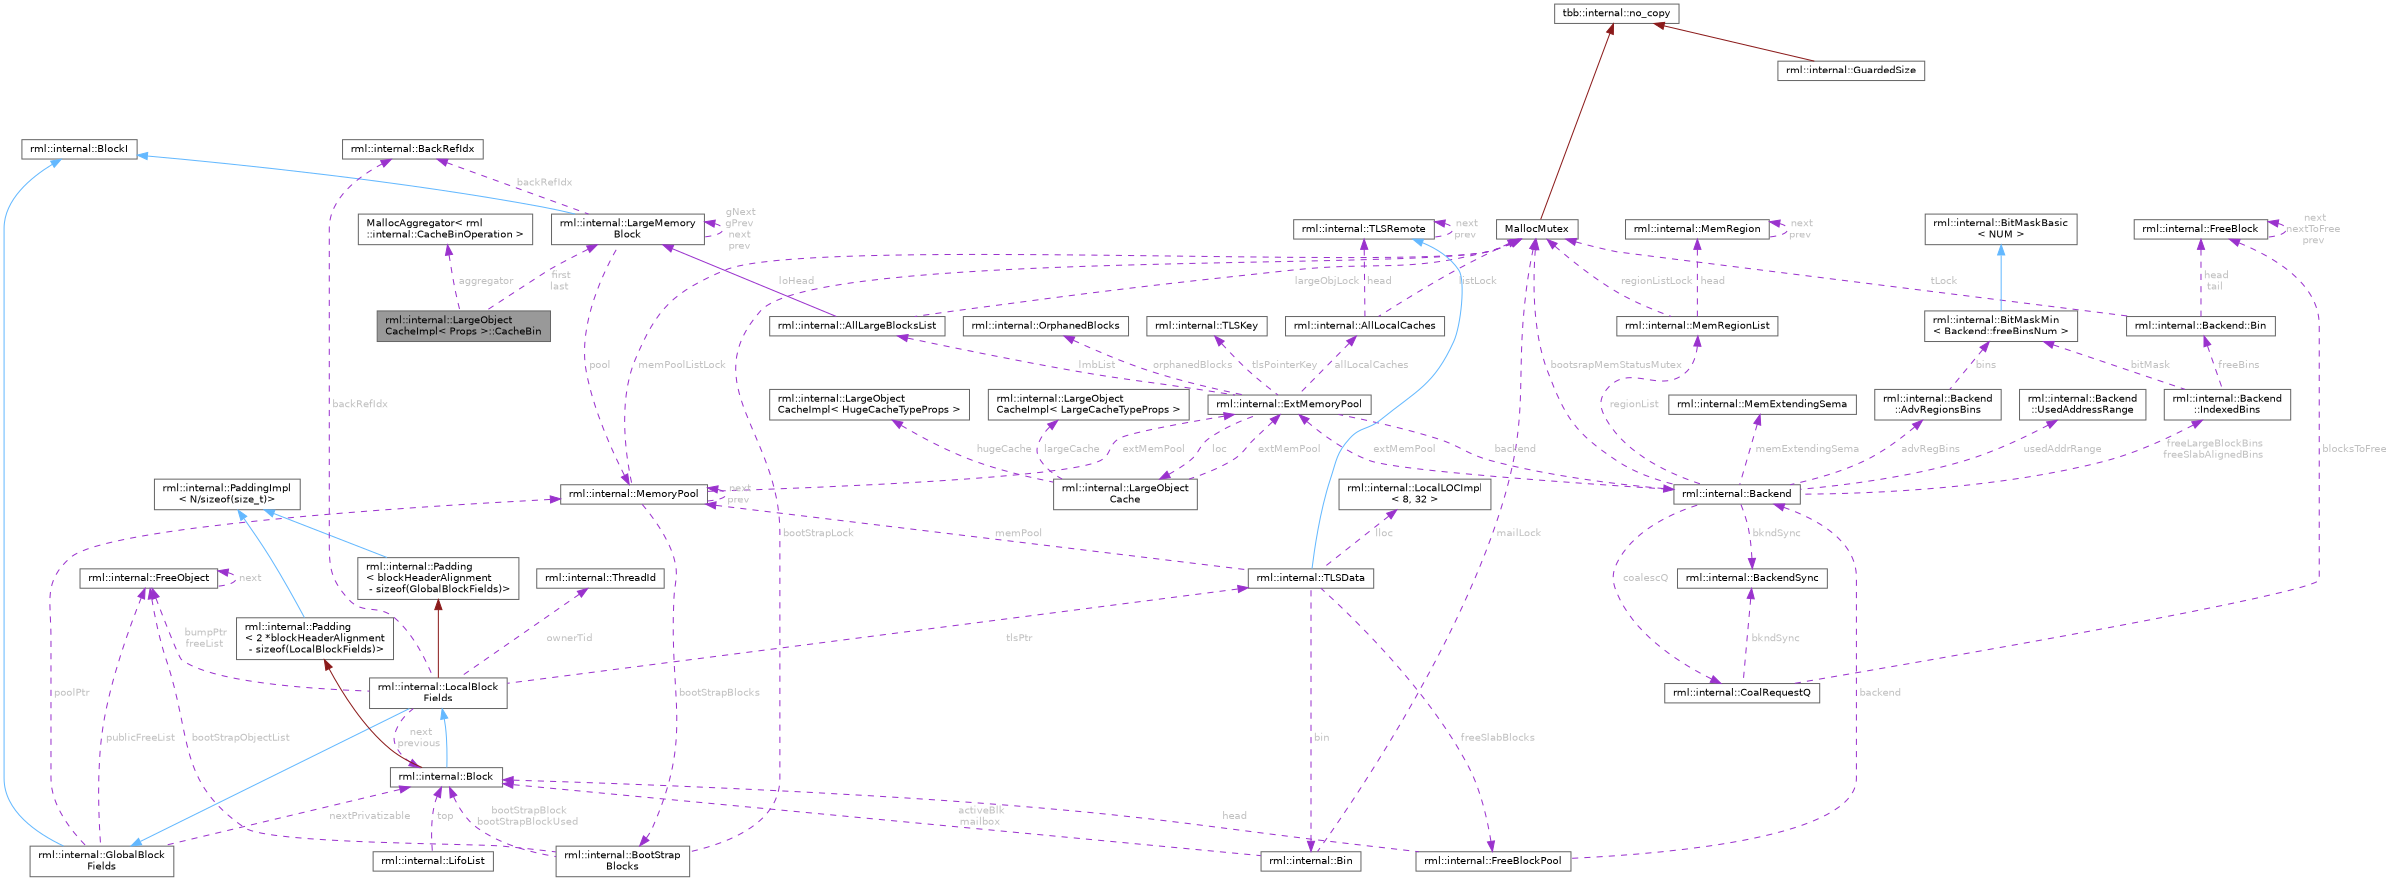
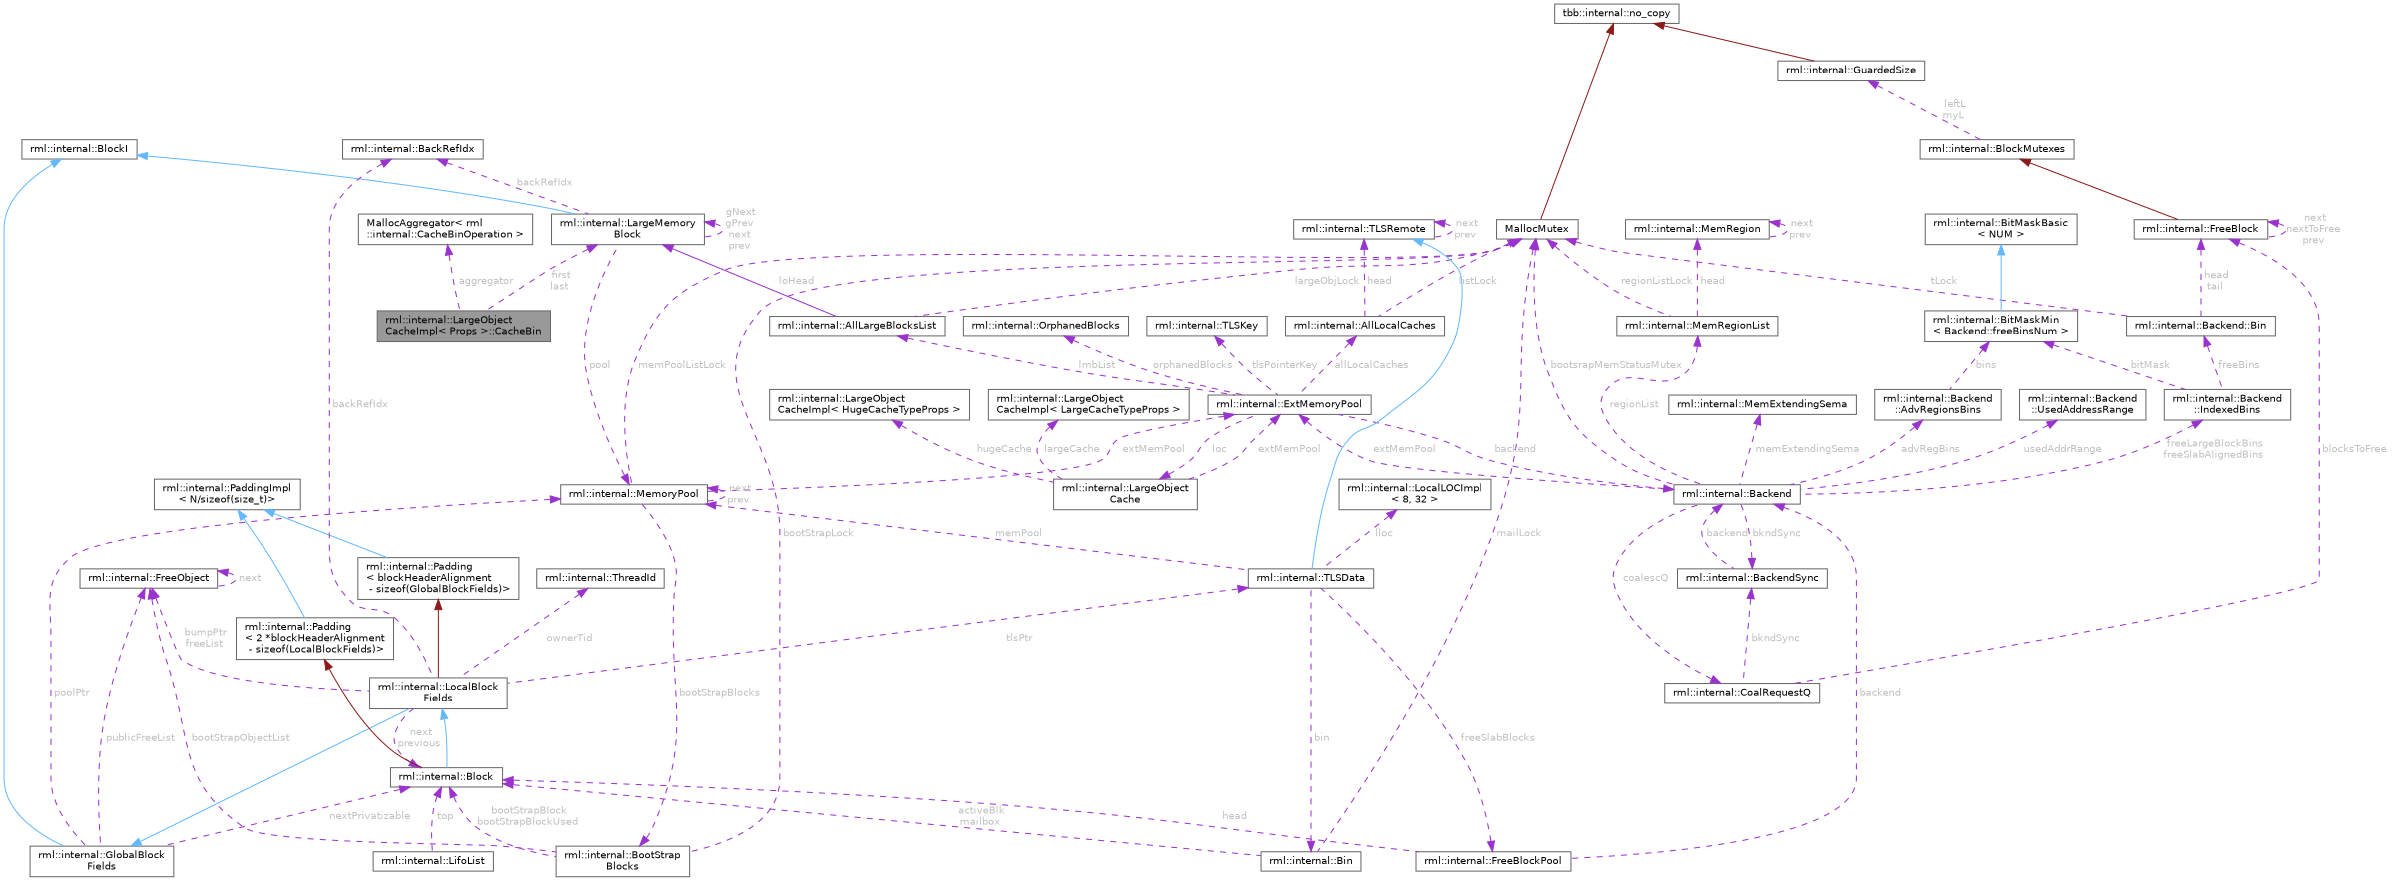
  digraph {
    rankdir=TB
    node [color=gray40 fillcolor=white fontname=Helvetica fontsize=10 shape=box style=filled]
    edge [color=darkorchid3 dir=back fontcolor=grey fontname=Helvetica fontsize=10 labelfontname=Helvetica labelfontsize=10 style=dashed]
    n1 [fillcolor=grey60 fontcolor=black height=0.2 label="rml::internal::LargeObject\lCacheImpl\< Props \>::CacheBin" width=0.4]
    n2 [height=0.2 label="rml::internal::LargeMemory\lBlock" width=0.4]
    n3 [height=0.2 label="rml::internal::AllLargeBlocksList" width=0.4]
    n4 [height=0.2 label="rml::internal::ExtMemoryPool" width=0.4]
    n5 [height=0.2 label="rml::internal::BlockI" width=0.4]
    n6 [height=0.2 label="rml::internal::GlobalBlock\lFields" width=0.4]
    n7 [height=0.2 label="rml::internal::LocalBlock\lFields" width=0.4]
    n8 [height=0.2 label="rml::internal::MemoryPool" width=0.4]
    n9 [height=0.2 label="rml::internal::TLSData" width=0.4]
    n10 [height=0.2 label=MallocMutex width=0.4]
    n11 [height=0.2 label="rml::internal::Backend" width=0.4]
    n12 [height=0.2 label="rml::internal::MemRegionList" width=0.4]
    n13 [height=0.2 label="rml::internal::Backend::Bin" width=0.4]
    n14 [height=0.2 label="rml::internal::AllLocalCaches" width=0.4]
    n15 [height=0.2 label="rml::internal::Bin" width=0.4]
    n16 [height=0.2 label="rml::internal::BootStrap\lBlocks" width=0.4]
    n17 [height=0.2 label="rml::internal::BackendSync" width=0.4]
    n18 [height=0.2 label="rml::internal::FreeBlockPool" width=0.4]
    n19 [height=0.2 label="rml::internal::Backend\l::IndexedBins" width=0.4]
    n20 [height=0.2 label="rml::internal::LifoList" width=0.4]
    n21 [height=0.2 label="tbb::internal::no_copy" width=0.4]
    n22 [height=0.2 label="rml::internal::GuardedSize" width=0.4]
+   n23 [height=0.2 label="rml::internal::BlockMutexes" width=0.4]
    n24 [height=0.2 label="rml::internal::LargeObject\lCache" width=0.4]
    n25 [height=0.2 label="rml::internal::CoalRequestQ" width=0.4]
    n26 [height=0.2 label="rml::internal::MemRegion" width=0.4]
    n27 [height=0.2 label="rml::internal::FreeBlock" width=0.4]
    n28 [height=0.2 label="rml::internal::MemExtendingSema" width=0.4]
    n29 [height=0.2 label="rml::internal::Backend\l::UsedAddressRange" width=0.4]
    n30 [height=0.2 label="rml::internal::Backend\l::AdvRegionsBins" width=0.4]
    n31 [height=0.2 label="rml::internal::BitMaskMin\l\< Backend::freeBinsNum \>" width=0.4]
    n32 [height=0.2 label="rml::internal::BitMaskBasic\l\< NUM \>" width=0.4]
    n33 [height=0.2 label="rml::internal::LargeObject\lCacheImpl\< HugeCacheTypeProps \>" width=0.4]
    n34 [height=0.2 label="rml::internal::LargeObject\lCacheImpl\< LargeCacheTypeProps \>" width=0.4]
    n35 [height=0.2 label="rml::internal::TLSRemote" width=0.4]
    n36 [height=0.2 label="rml::internal::OrphanedBlocks" width=0.4]
    n37 [height=0.2 label="rml::internal::Block" width=0.4]
    n38 [height=0.2 label="rml::internal::FreeObject" width=0.4]
    n39 [height=0.2 label="rml::internal::Padding\l\< blockHeaderAlignment\l - sizeof(GlobalBlockFields)\>" width=0.4]
    n40 [height=0.2 label="rml::internal::PaddingImpl\l\< N/sizeof(size_t)\>" width=0.4]
    n41 [height=0.2 label="rml::internal::Padding\l\< 2 *blockHeaderAlignment\l - sizeof(LocalBlockFields)\>" width=0.4]
    n42 [height=0.2 label="rml::internal::LocalLOCImpl\l\< 8, 32 \>" width=0.4]
    n43 [height=0.2 label="rml::internal::ThreadId" width=0.4]
    n44 [height=0.2 label="rml::internal::BackRefIdx" width=0.4]
    n45 [height=0.2 label="rml::internal::TLSKey" width=0.4]
    n46 [height=0.2 label="MallocAggregator\< rml\l::internal::CacheBinOperation \>" width=0.4]
    n2 -> n1 [label=" first\nlast"]
    n2 -> n2 [label=" gNext\ngPrev\nnext\nprev"]
    n2 -> n3 [label=" loHead" style=solid]
    n3 -> n4 [label=" lmbList"]
    n4 -> n8 [label=" extMemPool"]
    n4 -> n11 [label=" extMemPool"]
    n4 -> n24 [label=" extMemPool"]
    n5 -> n2 [color=steelblue1 style=solid fontcolor=""]
    n5 -> n6 [color=steelblue1 style=solid fontcolor=""]
    n6 -> n7 [color=steelblue1 style=solid fontcolor=""]
    n7 -> n37 [color=steelblue1 style=solid fontcolor=""]
    n8 -> n2 [label=" pool"]
    n8 -> n6 [label=" poolPtr"]
    n8 -> n8 [label=" next\nprev"]
    n8 -> n9 [label=" memPool"]
    n9 -> n7 [label=" tlsPtr"]
    n10 -> n3 [label=" largeObjLock"]
    n10 -> n8 [label=" memPoolListLock"]
    n10 -> n11 [label=" bootsrapMemStatusMutex"]
    n10 -> n12 [label=" regionListLock"]
    n10 -> n13 [label=" tLock"]
    n10 -> n14 [label=" listLock"]
    n10 -> n15 [label=" mailLock"]
    n10 -> n16 [label=" bootStrapLock"]
    n11 -> n4 [label=" backend"]
+   n11 -> n17 [label=" backend"]
    n11 -> n18 [label=" backend"]
    n12 -> n11 [label=" regionList"]
    n13 -> n19 [label=" freeBins"]
    n14 -> n4 [label=" allLocalCaches"]
    n15 -> n9 [label=" bin"]
    n16 -> n8 [label=" bootStrapBlocks"]
    n17 -> n11 [label=" bkndSync"]
    n17 -> n25 [label=" bkndSync"]
    n18 -> n9 [label=" freeSlabBlocks"]
    n19 -> n11 [label=" freeLargeBlockBins\nfreeSlabAlignedBins"]
    n21 -> n10 [color=firebrick4 style=solid fontcolor=""]
    n21 -> n22 [color=firebrick4 style=solid fontcolor=""]
+   n22 -> n23 [label=" leftL\nmyL"]
+   n23 -> n27 [color=firebrick4 style=solid fontcolor=""]
    n24 -> n4 [label=" loc"]
    n25 -> n11 [label=" coalescQ"]
    n26 -> n12 [label=" head"]
    n26 -> n26 [label=" next\nprev"]
    n27 -> n13 [label=" head\ntail"]
    n27 -> n25 [label=" blocksToFree"]
    n27 -> n27 [label=" next\nnextToFree\nprev"]
    n28 -> n11 [label=" memExtendingSema"]
    n29 -> n11 [label=" usedAddrRange"]
    n30 -> n11 [label=" advRegBins"]
    n31 -> n19 [label=" bitMask"]
    n31 -> n30 [label=" bins"]
    n32 -> n31 [color=steelblue1 style=solid fontcolor=""]
    n33 -> n24 [label=" hugeCache"]
    n34 -> n24 [label=" largeCache"]
    n35 -> n9 [color=steelblue1 style=solid fontcolor=""]
    n35 -> n14 [label=" head"]
    n35 -> n35 [label=" next\nprev"]
    n36 -> n4 [label=" orphanedBlocks"]
    n37 -> n6 [label=" nextPrivatizable"]
    n37 -> n7 [label=" next\nprevious"]
    n37 -> n15 [label=" activeBlk\nmailbox"]
    n37 -> n16 [label=" bootStrapBlock\nbootStrapBlockUsed"]
    n37 -> n18 [label=" head"]
    n37 -> n20 [label=" top"]
    n38 -> n6 [label=" publicFreeList"]
    n38 -> n7 [label=" bumpPtr\nfreeList"]
    n38 -> n16 [label=" bootStrapObjectList"]
    n38 -> n38 [label=" next"]
    n39 -> n7 [color=firebrick4 style=solid fontcolor=""]
    n40 -> n39 [color=steelblue1 style=solid fontcolor=""]
    n40 -> n41 [color=steelblue1 style=solid fontcolor=""]
    n41 -> n37 [color=firebrick4 style=solid fontcolor=""]
    n42 -> n9 [label=" lloc"]
    n43 -> n7 [label=" ownerTid"]
    n44 -> n2 [label=" backRefIdx"]
    n44 -> n7 [label=" backRefIdx"]
    n45 -> n4 [label=" tlsPointerKey"]
    n46 -> n1 [label=" aggregator"]
  }
